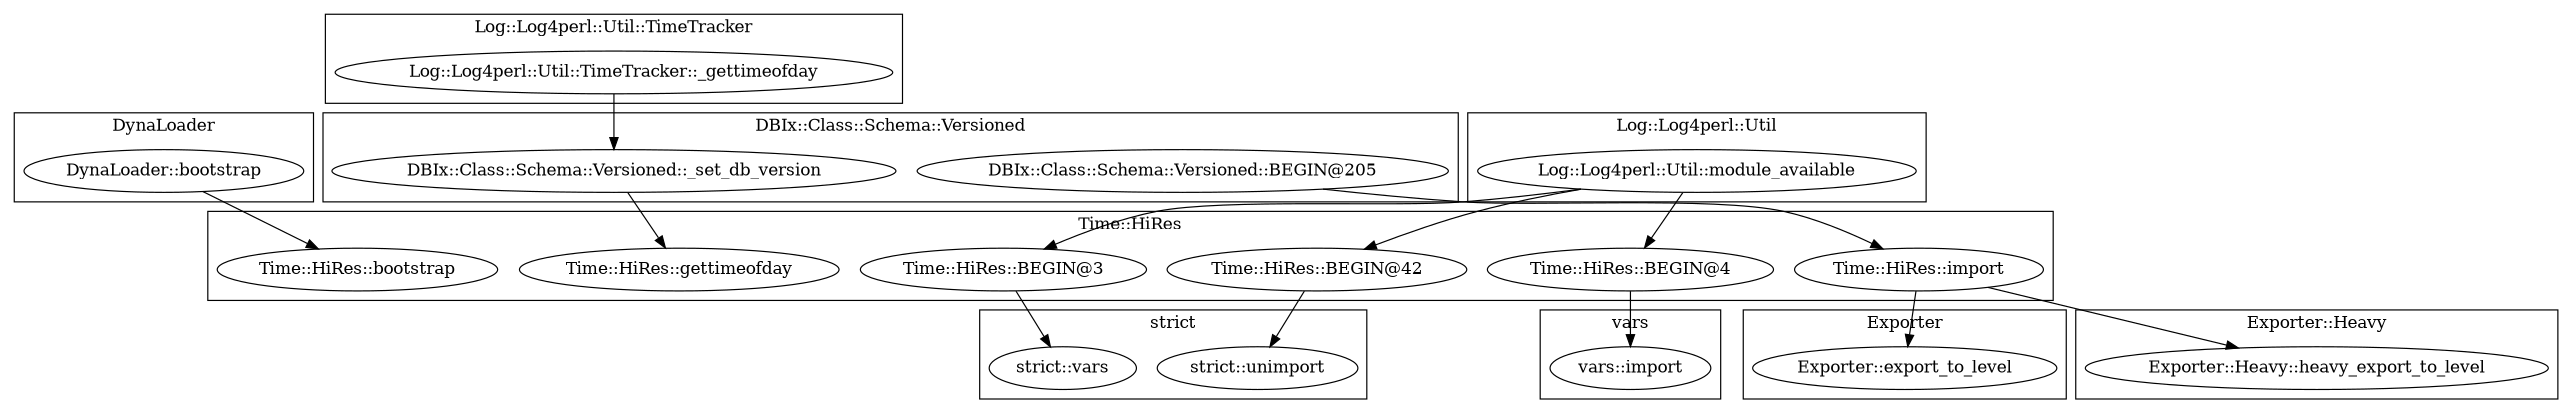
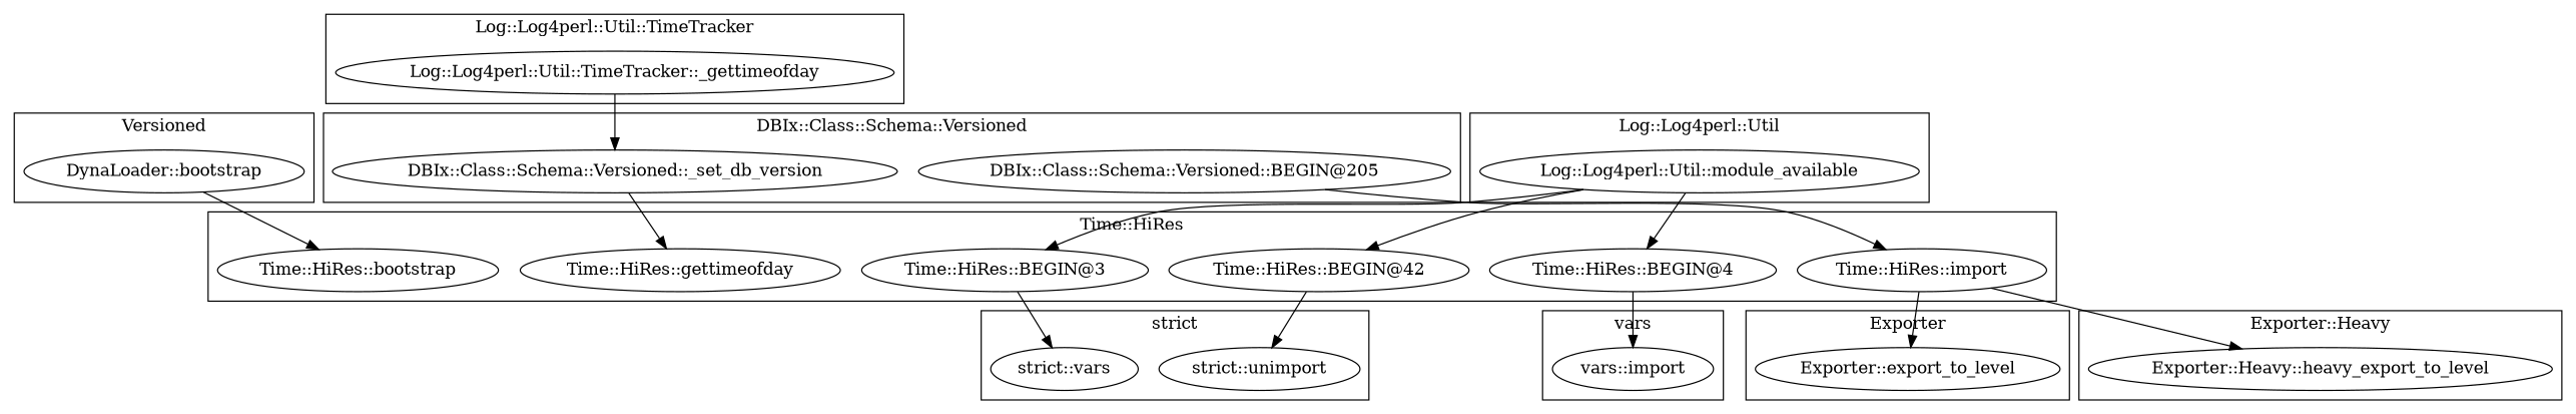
  digraph {
    "Exporter::export_to_level"
    "Log::Log4perl::Util::TimeTracker::_gettimeofday"
    "Time::HiRes::gettimeofday"
    "Time::HiRes::BEGIN@42"
    "Time::HiRes::BEGIN@4"
    "Time::HiRes::BEGIN@3"
    "Time::HiRes::import"
    "Time::HiRes::bootstrap"
    "DynaLoader::bootstrap"
    "vars::import"
    "DBIx::Class::Schema::Versioned::BEGIN@205"
    "DBIx::Class::Schema::Versioned::_set_db_version"
    "Log::Log4perl::Util::module_available"
    n14 [label="strict::vars"]
    "strict::unimport"
    "Exporter::Heavy::heavy_export_to_level"
    subgraph cluster_1 {
      label=Exporter
      "Exporter::export_to_level"
    }
    subgraph cluster_2 {
      label="Log::Log4perl::Util::TimeTracker"
      "Log::Log4perl::Util::TimeTracker::_gettimeofday"
    }
    subgraph cluster_3 {
      label="Time::HiRes"
      "Time::HiRes::gettimeofday"
      "Time::HiRes::BEGIN@42"
      "Time::HiRes::BEGIN@4"
      "Time::HiRes::BEGIN@3"
      "Time::HiRes::import"
      "Time::HiRes::bootstrap"
    }
    subgraph cluster_4 {
-     label=DynaLoader
+     label=Versioned
      "DynaLoader::bootstrap"
    }
    subgraph cluster_5 {
      label=vars
      "vars::import"
    }
    subgraph cluster_6 {
      label="DBIx::Class::Schema::Versioned"
      "DBIx::Class::Schema::Versioned::BEGIN@205"
      "DBIx::Class::Schema::Versioned::_set_db_version"
    }
    subgraph cluster_7 {
      label="Log::Log4perl::Util"
      "Log::Log4perl::Util::module_available"
    }
    subgraph cluster_8 {
      label="strict"
      n14
      "strict::unimport"
    }
    subgraph cluster_9 {
      label="Exporter::Heavy"
      "Exporter::Heavy::heavy_export_to_level"
    }
    "Log::Log4perl::Util::TimeTracker::_gettimeofday" -> "DBIx::Class::Schema::Versioned::_set_db_version"
    "Time::HiRes::BEGIN@42" -> "strict::unimport"
    "Time::HiRes::BEGIN@4" -> "vars::import"
    "Time::HiRes::BEGIN@3" -> n14
    "Time::HiRes::import" -> "Exporter::export_to_level"
    "Time::HiRes::import" -> "Exporter::Heavy::heavy_export_to_level"
    "DynaLoader::bootstrap" -> "Time::HiRes::bootstrap"
    "DBIx::Class::Schema::Versioned::BEGIN@205" -> "Time::HiRes::import"
    "DBIx::Class::Schema::Versioned::_set_db_version" -> "Time::HiRes::gettimeofday"
    "Log::Log4perl::Util::module_available" -> "Time::HiRes::BEGIN@42"
    "Log::Log4perl::Util::module_available" -> "Time::HiRes::BEGIN@4"
    "Log::Log4perl::Util::module_available" -> "Time::HiRes::BEGIN@3"
  }
